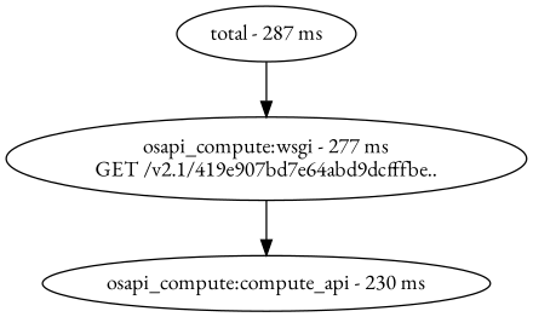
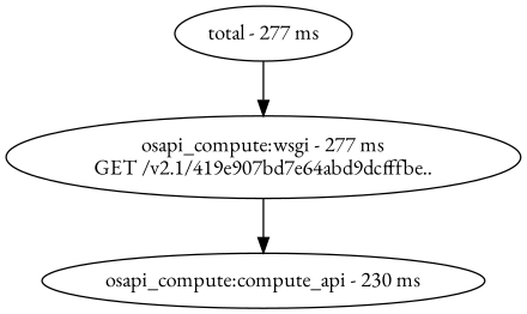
  digraph {
    fontname="EB Garamond"
    node [fontname="EB Garamond"]
    edge [fontname="EB Garamond"]
-   n1 [label="total - 287 ms"]
+   n1 [label="total - 277 ms"]
    n2 [label="osapi_compute:wsgi - 277 ms\nGET /v2.1/419e907bd7e64abd9dcfffbe.."]
    n3 [label="osapi_compute:compute_api - 230 ms"]
    n1 -> n2
    n2 -> n3
  }
